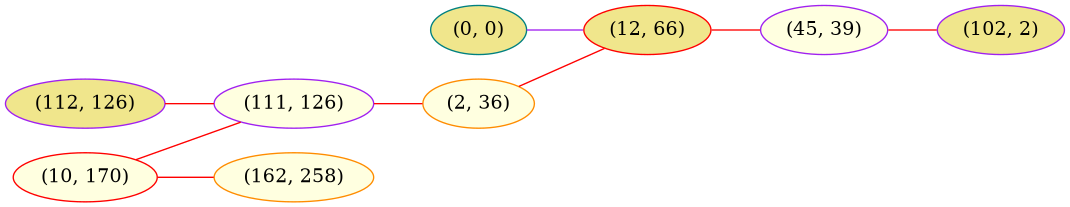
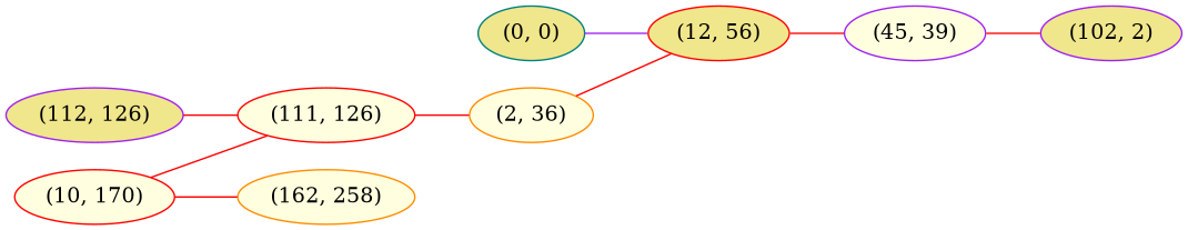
  graph {
    rankdir=LR
    node [color=purple fillcolor=lightyellow style=filled]
    edge [color=red weight=1]
    "(0, 0)" [color=teal fillcolor=khaki]
-   "(12, 56)" [color=red fillcolor=khaki label="(12, 66)"]
+   "(12, 56)" [color=red fillcolor=khaki]
    "(45, 39)"
    "(10, 170)" [color=red]
-   "(111, 126)"
+   "(111, 126)" [color=red]
    "(162, 258)" [color=darkorange]
    n7 [color=darkorange label="(2, 36)"]
    "(112, 126)" [fillcolor=khaki]
    n9 [fillcolor=khaki label="(102, 2)"]
    "(0, 0)" -- "(12, 56)" [color=purple weight=4]
    "(12, 56)" -- "(45, 39)"
    "(45, 39)" -- n9
    "(10, 170)" -- "(111, 126)"
    "(10, 170)" -- "(162, 258)"
    "(111, 126)" -- n7
    n7 -- "(12, 56)"
    "(112, 126)" -- "(111, 126)"
  }
